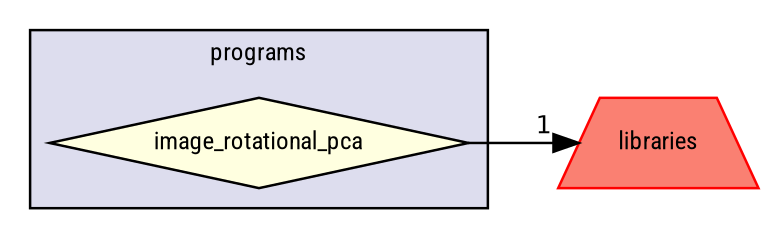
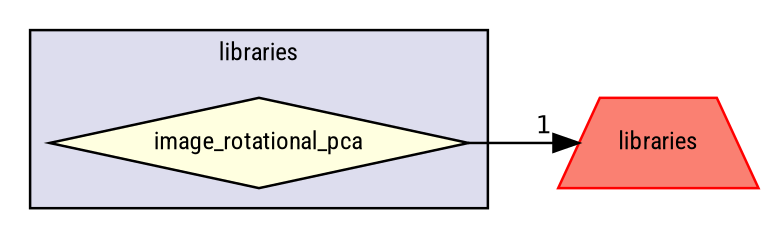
  digraph {
    compound=true
    rankdir=LR
    fontname="Roboto Condensed"
    node [fontname="Roboto Condensed" fontsize=10 style=filled]
    n1 [fillcolor=lightyellow label=image_rotational_pca pencolor=black shape=diamond]
    n2 [color=red fillcolor=salmon label=libraries shape=trapezium]
    subgraph cluster_1 {
      bgcolor="#ddddee"
      fontsize=10
-     label=programs
+     label=libraries
      pencolor=black
      n1
    }
    n1 -> n2 [headlabel=1 labeldistance=1.5 labelfontname=Helvetica labelfontsize=10 fontname="Roboto Condensed"]
  }
